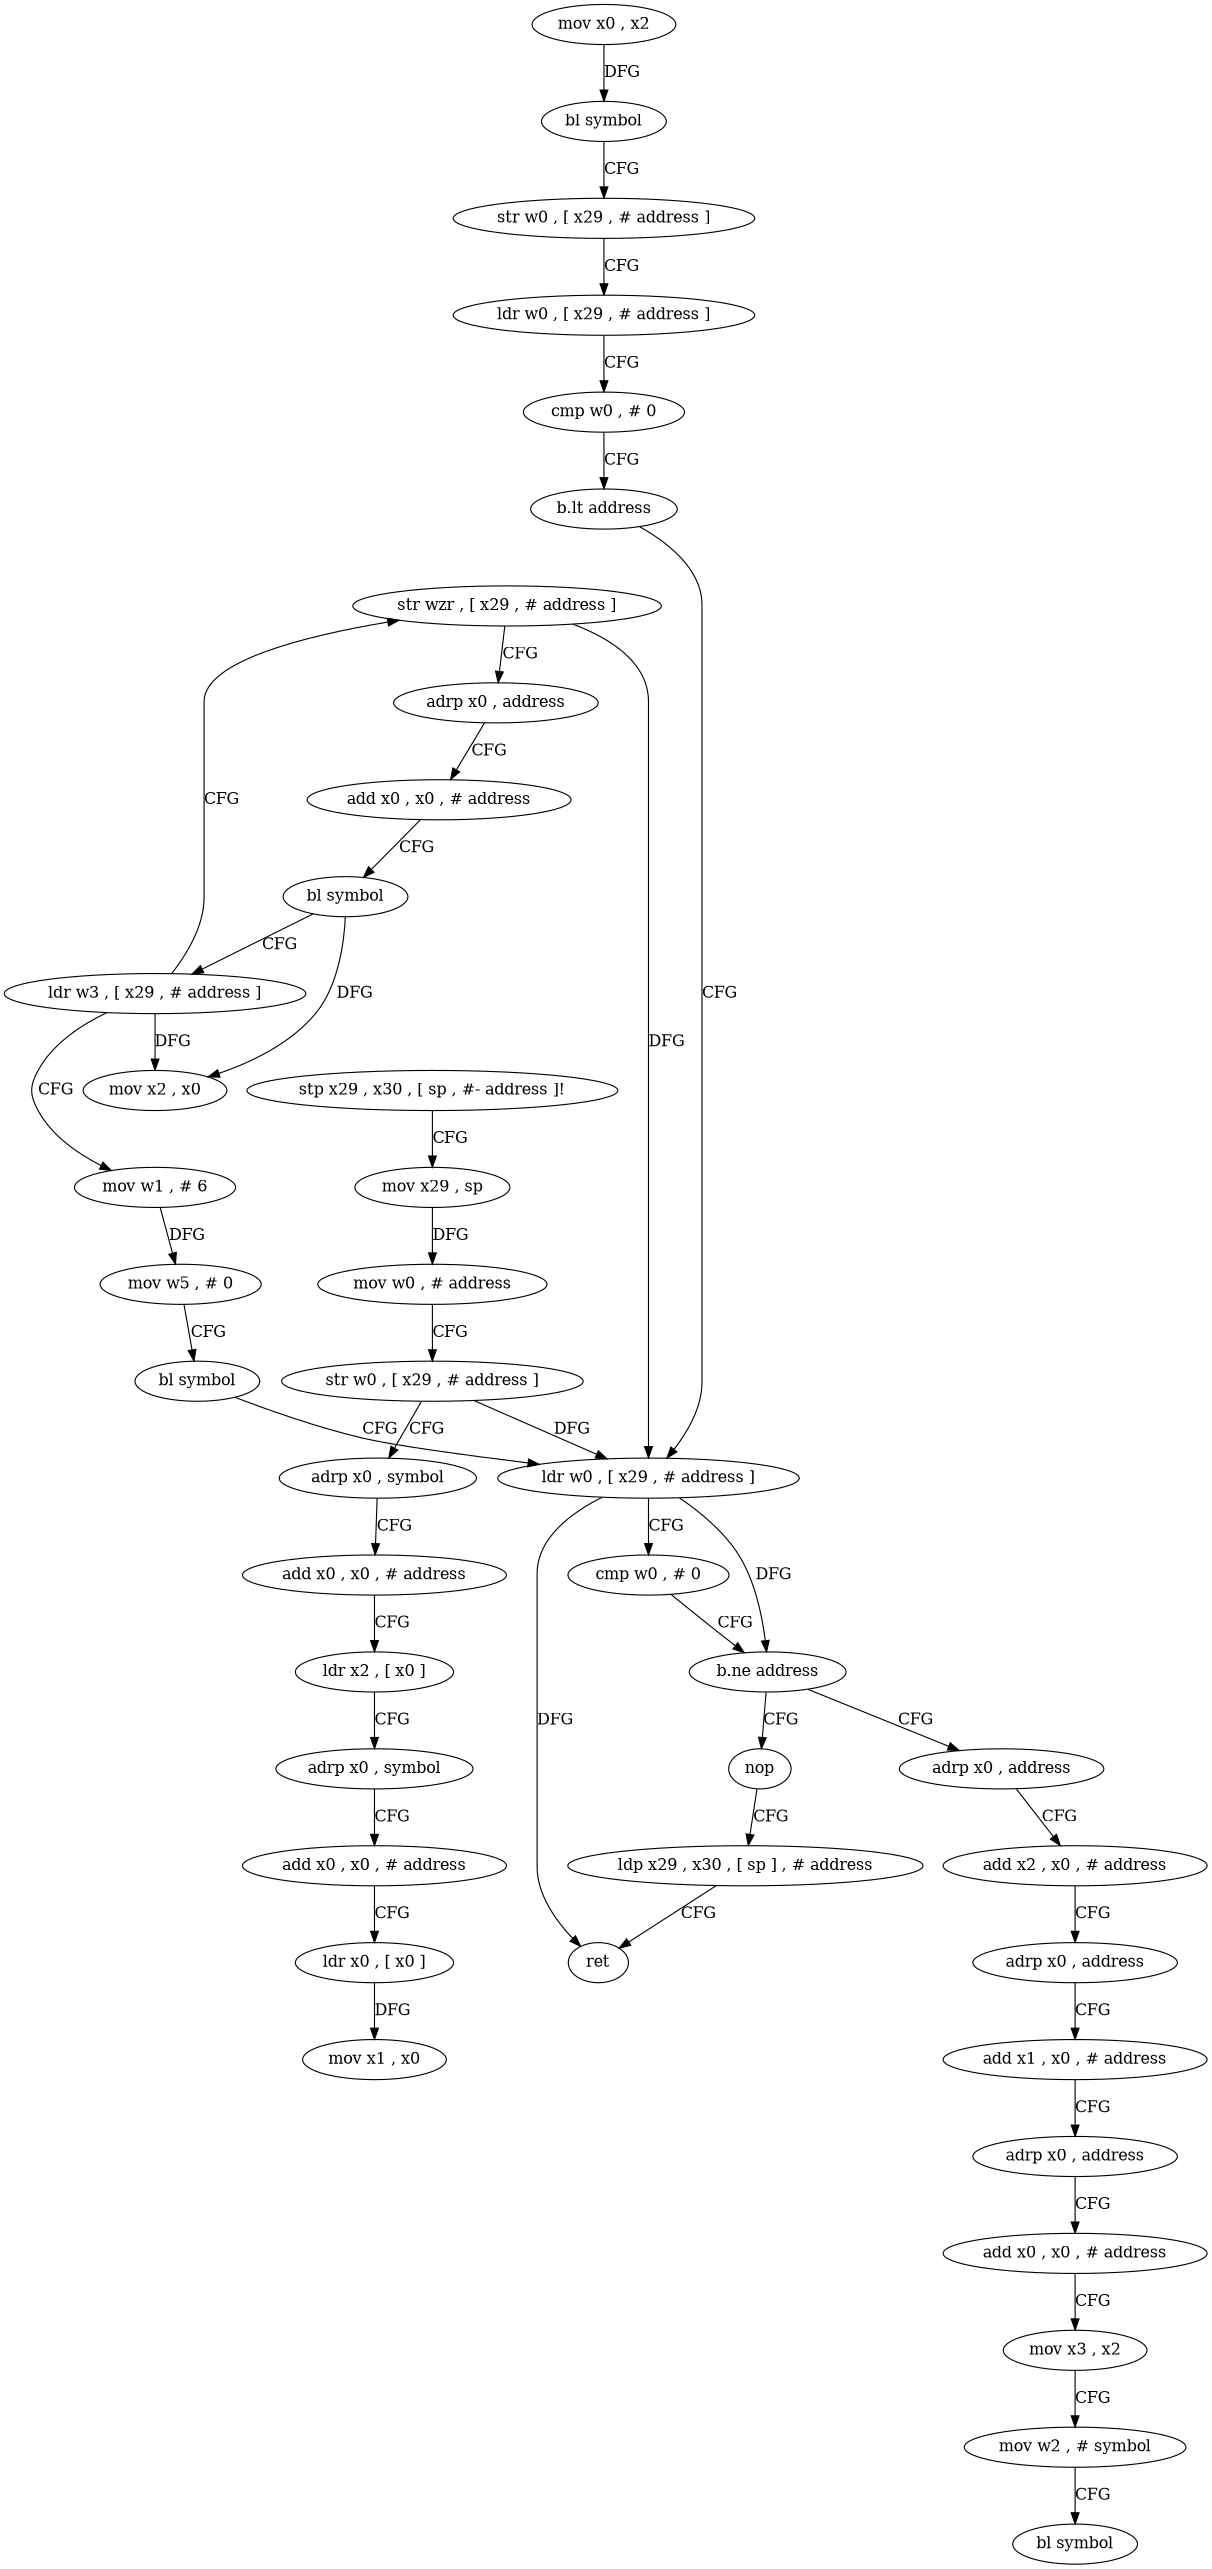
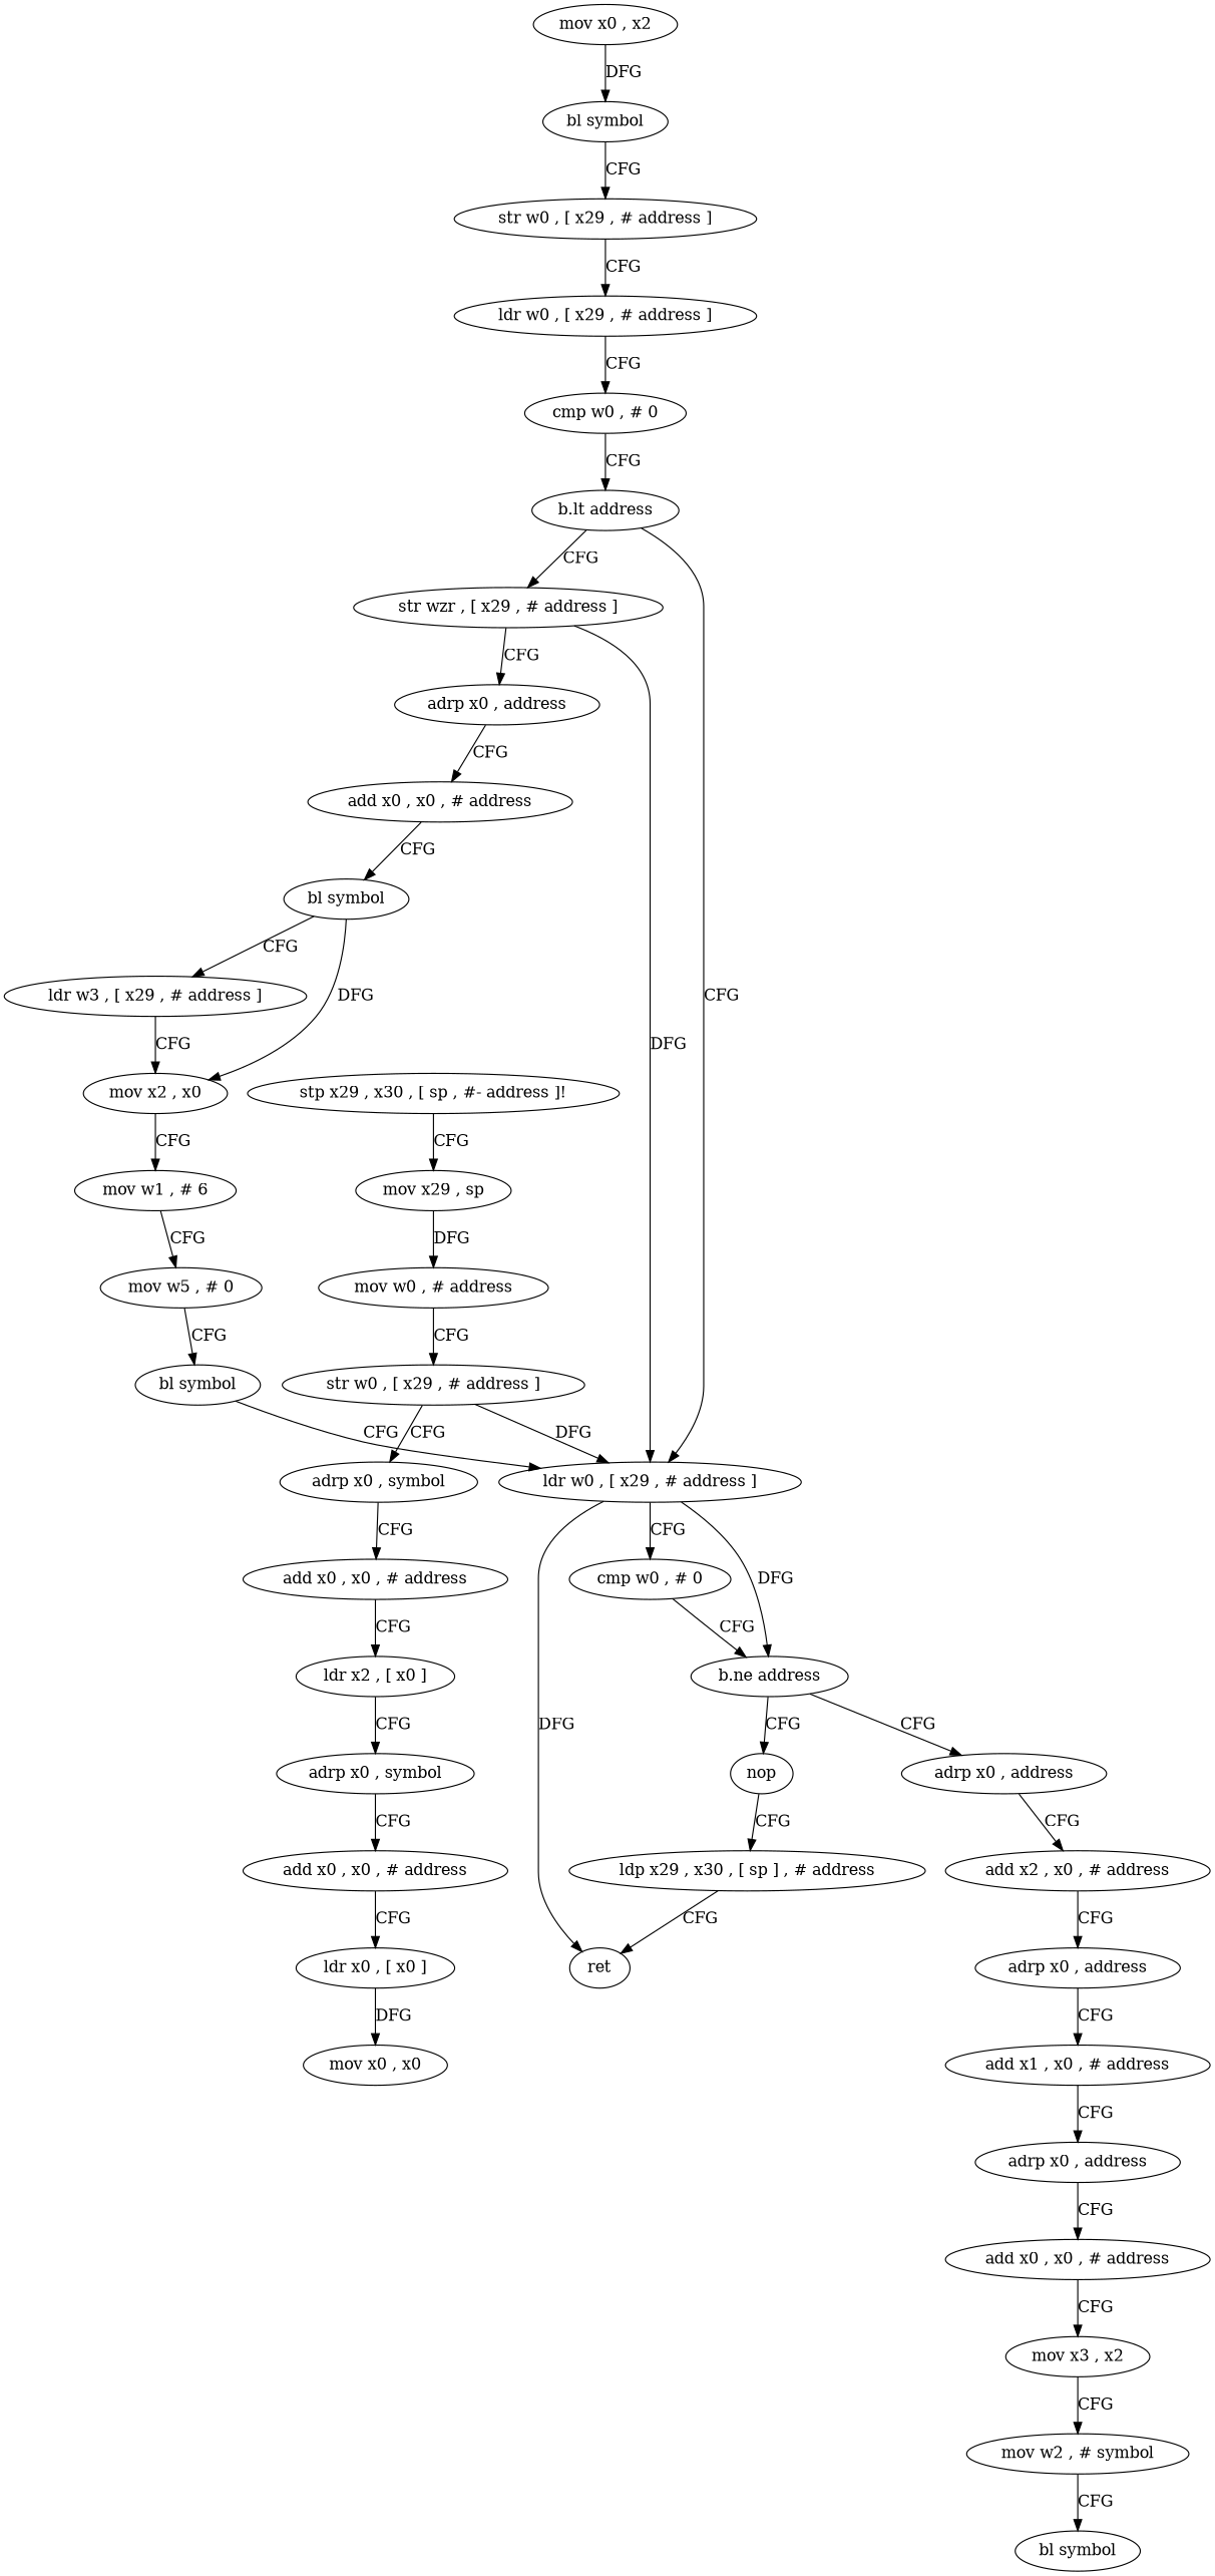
  digraph {
    n1 [label="stp x29 , x30 , [ sp , #- address ]!"]
    n2 [label="mov x29 , sp"]
    n3 [label="mov w0 , # address"]
    n4 [label="str w0 , [ x29 , # address ]"]
    n5 [label="adrp x0 , symbol"]
    n6 [label="ldr w0 , [ x29 , # address ]"]
    n7 [label="add x0 , x0 , # address"]
    n8 [label="cmp w0 , # 0"]
    n9 [label="b.ne address"]
    n10 [label=ret]
    n11 [label="ldr x2 , [ x0 ]"]
    n12 [label="adrp x0 , symbol"]
    n13 [label="add x0 , x0 , # address"]
    n14 [label="mov x0 , x2"]
    n15 [label="bl symbol"]
    n16 [label="ldr x0 , [ x0 ]"]
-   n17 [label="mov x1 , x0"]
+   n17 [label="mov x0 , x0"]
    n18 [label="str w0 , [ x29 , # address ]"]
    n19 [label="ldr w0 , [ x29 , # address ]"]
    n20 [label="cmp w0 , # 0"]
    n21 [label="b.lt address"]
    n22 [label="str wzr , [ x29 , # address ]"]
    n23 [label="adrp x0 , address"]
    n24 [label=nop]
    n25 [label="adrp x0 , address"]
    n26 [label="add x0 , x0 , # address"]
    n27 [label="ldp x29 , x30 , [ sp ] , # address"]
    n28 [label="add x2 , x0 , # address"]
    n29 [label="adrp x0 , address"]
    n30 [label="bl symbol"]
    n31 [label="ldr w3 , [ x29 , # address ]"]
    n32 [label="mov x2 , x0"]
    n33 [label="mov w1 , # 6"]
    n34 [label="mov w5 , # 0"]
    n35 [label="bl symbol"]
    n36 [label="add x1 , x0 , # address"]
    n37 [label="adrp x0 , address"]
    n38 [label="add x0 , x0 , # address"]
    n39 [label="mov x3 , x2"]
    n40 [label="mov w2 , # symbol"]
    n41 [label="bl symbol"]
    n1 -> n2 [label=CFG]
    n2 -> n3 [label=DFG]
    n3 -> n4 [label=CFG]
    n4 -> n5 [label=CFG]
    n4 -> n6 [label=DFG]
    n5 -> n7 [label=CFG]
    n6 -> n8 [label=CFG]
    n6 -> n9 [label=DFG]
    n6 -> n10 [label=DFG]
    n7 -> n11 [label=CFG]
    n8 -> n9 [label=CFG]
    n9 -> n24 [label=CFG]
    n9 -> n25 [label=CFG]
    n11 -> n12 [label=CFG]
    n12 -> n13 [label=CFG]
    n13 -> n16 [label=CFG]
    n14 -> n15 [label=DFG]
    n15 -> n18 [label=CFG]
    n16 -> n17 [label=DFG]
    n18 -> n19 [label=CFG]
    n19 -> n20 [label=CFG]
    n20 -> n21 [label=CFG]
    n21 -> n6 [label=CFG]
-   n31 -> n22 [label=CFG]
+   n21 -> n22 [label=CFG]
    n22 -> n6 [label=DFG]
    n22 -> n23 [label=CFG]
    n23 -> n26 [label=CFG]
    n24 -> n27 [label=CFG]
    n25 -> n28 [label=CFG]
    n26 -> n30 [label=CFG]
    n27 -> n10 [label=CFG]
    n28 -> n29 [label=CFG]
    n29 -> n36 [label=CFG]
    n30 -> n31 [label=CFG]
    n30 -> n32 [label=DFG]
-   n31 -> n32 [label=DFG]
-   n31 -> n33 [label=CFG]
-   n33 -> n34 [label=DFG]
+   n31 -> n32 [label=CFG]
+   n32 -> n33 [label=CFG]
+   n33 -> n34 [label=CFG]
    n34 -> n35 [label=CFG]
    n35 -> n6 [label=CFG]
    n36 -> n37 [label=CFG]
    n37 -> n38 [label=CFG]
    n38 -> n39 [label=CFG]
    n39 -> n40 [label=CFG]
    n40 -> n41 [label=CFG]
  }
